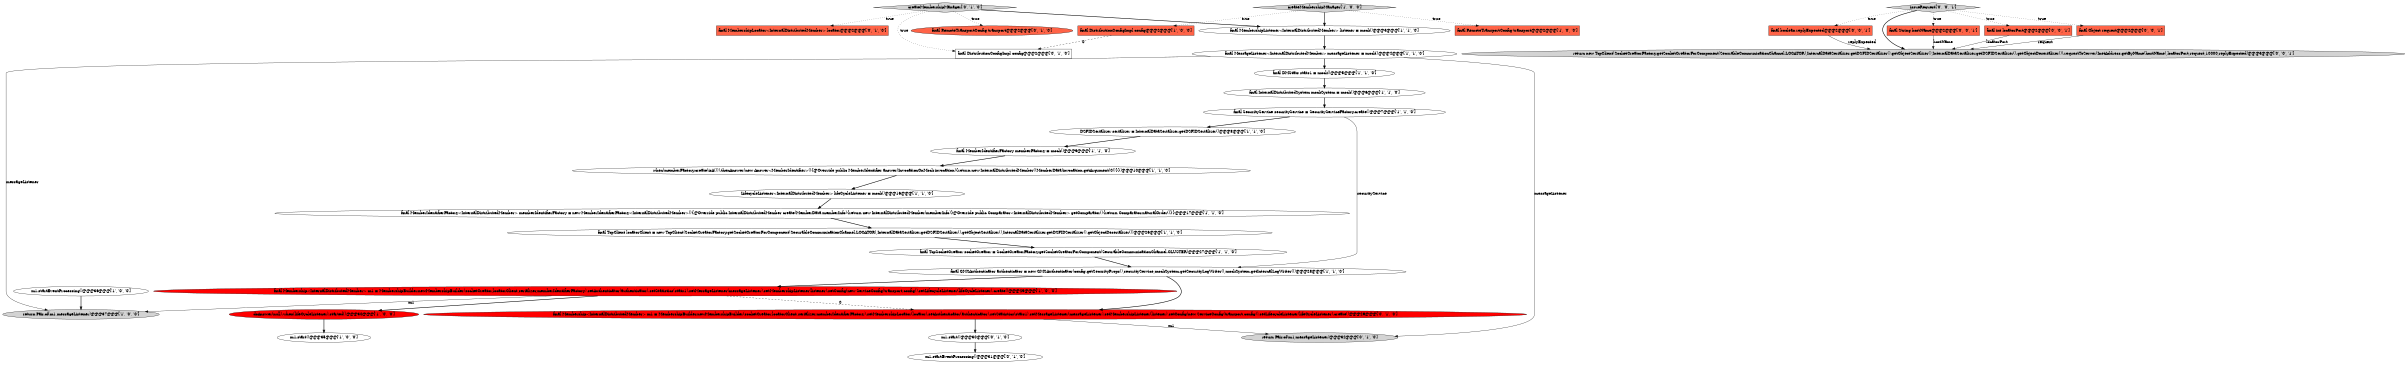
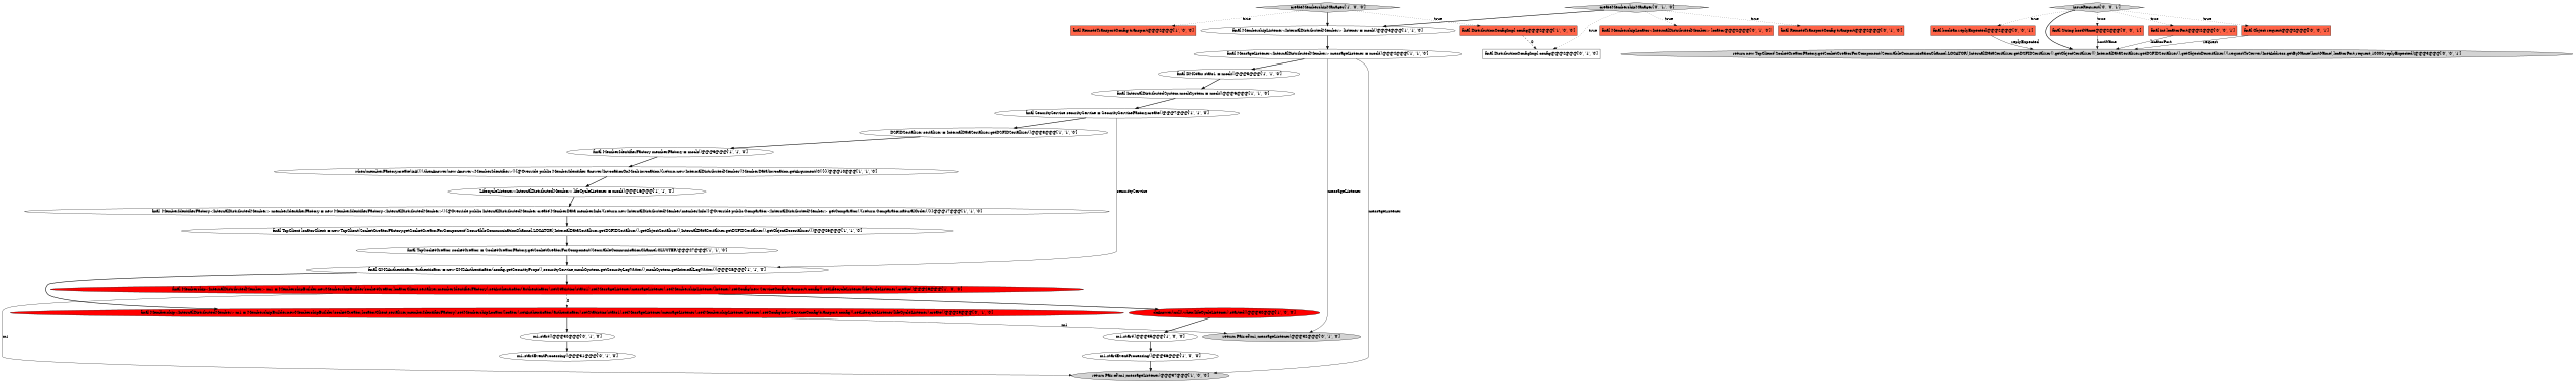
  digraph {
    node [fillcolor=white shape=ellipse style=filled]
    edge [style=bold]
    n1 [fillcolor=red label="final Membership<InternalDistributedMember> m1 = MembershipBuilder.newMembershipBuilder(socketCreator,locatorClient,serializer,memberIdentifierFactory).setAuthenticator(authenticator).setStatistics(stats1).setMessageListener(messageListener).setMembershipListener(listener).setConfig(new ServiceConfig(transport,config)).setLifecycleListener(lifeCycleListener).create()@@@29@@@['1', '0', '0']"]
    n2 [fillcolor=red label="doAnswer(null).when(lifeCycleListener).started()@@@30@@@['1', '0', '0']"]
    n3 [fillcolor=red label="final Membership<InternalDistributedMember> m1 = MembershipBuilder.newMembershipBuilder(socketCreator,locatorClient,serializer,memberIdentifierFactory).setMembershipLocator(locator).setAuthenticator(authenticator).setStatistics(stats1).setMessageListener(messageListener).setMembershipListener(listener).setConfig(new ServiceConfig(transport,config)).setLifecycleListener(lifeCycleListener).create()@@@29@@@['0', '1', '0']"]
    n4 [fillcolor=lightgray label="return Pair.of(m1,messageListener)@@@37@@@['1', '0', '0']"]
    n5 [label="m1.start()@@@35@@@['1', '0', '0']"]
    n6 [label="m1.start()@@@30@@@['0', '1', '0']"]
    n7 [fillcolor=lightgray label="return Pair.of(m1,messageListener)@@@32@@@['0', '1', '0']"]
    n8 [label="final MemberIdentifierFactory<InternalDistributedMember> memberIdentifierFactory = new MemberIdentifierFactory<InternalDistributedMember>(){@Override public InternalDistributedMember create(MemberData memberInfo){return new InternalDistributedMember(memberInfo)}@Override public Comparator<InternalDistributedMember> getComparator(){return Comparator.naturalOrder()}}@@@17@@@['1', '1', '0']"]
    n9 [label="final TcpClient locatorClient = new TcpClient(SocketCreatorFactory.getSocketCreatorForComponent(SecurableCommunicationChannel.LOCATOR),InternalDataSerializer.getDSFIDSerializer().getObjectSerializer(),InternalDataSerializer.getDSFIDSerializer().getObjectDeserializer())@@@26@@@['1', '1', '0']"]
    n10 [label="final TcpSocketCreator socketCreator = SocketCreatorFactory.getSocketCreatorForComponent(SecurableCommunicationChannel.CLUSTER)@@@27@@@['1', '1', '0']"]
    n11 [label="DSFIDSerializer serializer = InternalDataSerializer.getDSFIDSerializer()@@@8@@@['1', '1', '0']"]
    n12 [label="final MemberIdentifierFactory memberFactory = mock()@@@9@@@['1', '1', '0']"]
    n13 [label="when(memberFactory.create(isA())).thenAnswer(new Answer<MemberIdentifier>(){@Override public MemberIdentifier answer(InvocationOnMock invocation){return new InternalDistributedMember((MemberData)invocation.getArgument(0))}})@@@10@@@['1', '1', '0']"]
    n14 [label="LifecycleListener<InternalDistributedMember> lifeCycleListener = mock()@@@16@@@['1', '1', '0']"]
    n15 [fillcolor=tomato label="final boolean replyExpected@@@2@@@['0', '0', '1']" shape=box]
    n16 [fillcolor=lightgray label="return new TcpClient(SocketCreatorFactory.getSocketCreatorForComponent(SecurableCommunicationChannel.LOCATOR),InternalDataSerializer.getDSFIDSerializer().getObjectSerializer(),InternalDataSerializer.getDSFIDSerializer().getObjectDeserializer()).requestToServer(InetAddress.getByName(hostName),locatorPort,request,10000,replyExpected)@@@3@@@['0', '0', '1']"]
    n17 [fillcolor=tomato label="final DistributionConfigImpl config@@@2@@@['1', '0', '0']" shape=box]
    n18 [label="final DistributionConfigImpl config@@@2@@@['0', '1', '0']" shape=box]
    n19 [label="final InternalDistributedSystem mockSystem = mock()@@@6@@@['1', '1', '0']"]
    n20 [label="final SecurityService securityService = SecurityServiceFactory.create()@@@7@@@['1', '1', '0']"]
    n21 [label="final GMSAuthenticator authenticator = new GMSAuthenticator(config.getSecurityProps(),securityService,mockSystem.getSecurityLogWriter(),mockSystem.getInternalLogWriter())@@@28@@@['1', '1', '0']"]
    n22 [fillcolor=tomato label="final String hostName@@@2@@@['0', '0', '1']" shape=box]
    n23 [label="m1.startEventProcessing()@@@31@@@['0', '1', '0']"]
    n24 [fillcolor=tomato label="final RemoteTransportConfig transport@@@2@@@['1', '0', '0']" shape=box]
    n25 [label="final MessageListener<InternalDistributedMember> messageListener = mock()@@@4@@@['1', '1', '0']"]
    n26 [label="final DMStats stats1 = mock()@@@5@@@['1', '1', '0']"]
    n27 [fillcolor=tomato label="final int locatorPort@@@2@@@['0', '0', '1']" shape=box]
    n28 [label="m1.startEventProcessing()@@@36@@@['1', '0', '0']"]
    n29 [label="final MembershipListener<InternalDistributedMember> listener = mock()@@@3@@@['1', '1', '0']"]
-   n30 [fillcolor=tomato label="final RemoteTransportConfig transport@@@2@@@['0', '1', '0']"]
+   n30 [fillcolor=tomato label="final RemoteTransportConfig transport@@@2@@@['0', '1', '0']" shape=box]
    n31 [fillcolor=lightgray label="issueRequest['0', '0', '1']" shape=diamond]
    n32 [fillcolor=tomato label="final Object request@@@2@@@['0', '0', '1']" shape=box]
    n33 [fillcolor=tomato label="final MembershipLocator<InternalDistributedMember> locator@@@2@@@['0', '1', '0']" shape=box]
    n34 [fillcolor=lightgray label="createMembershipManager['0', '1', '0']" shape=diamond]
    n35 [fillcolor=lightgray label="createMembershipManager['1', '0', '0']" shape=diamond]
    n1 -> n2
    n1 -> n3 [label=0 style=dashed]
    n1 -> n4 [label=m1 style=solid]
    n2 -> n5
    n3 -> n6
    n3 -> n7 [label=m1 style=solid]
+   n5 -> n28
    n6 -> n23
    n8 -> n9
    n9 -> n10
    n10 -> n21
    n11 -> n12
    n12 -> n13
    n13 -> n14
    n14 -> n8
    n15 -> n16 [label=replyExpected style=solid]
    n17 -> n18 [label=0 style=dashed]
    n19 -> n20
    n20 -> n11
    n20 -> n21 [label=securityService style=solid]
    n21 -> n1
    n21 -> n3
    n22 -> n16 [label=hostName style=solid]
    n25 -> n4 [label=messageListener style=solid]
    n25 -> n7 [label=messageListener style=solid]
    n25 -> n26
    n26 -> n19
    n27 -> n16 [label=locatorPort style=solid]
    n28 -> n4
    n29 -> n25
    n31 -> n15 [label=true style=dotted]
    n31 -> n16
    n31 -> n22 [label=true style=dotted]
    n31 -> n27 [label=true style=dotted]
    n31 -> n32 [label=true style=dotted]
    n32 -> n16 [label=request style=solid]
    n34 -> n18 [label=true style=dotted]
    n34 -> n29
    n34 -> n30 [label=true style=dotted]
    n34 -> n33 [label=true style=dotted]
    n35 -> n17 [label=true style=dotted]
    n35 -> n24 [label=true style=dotted]
    n35 -> n29
  }
